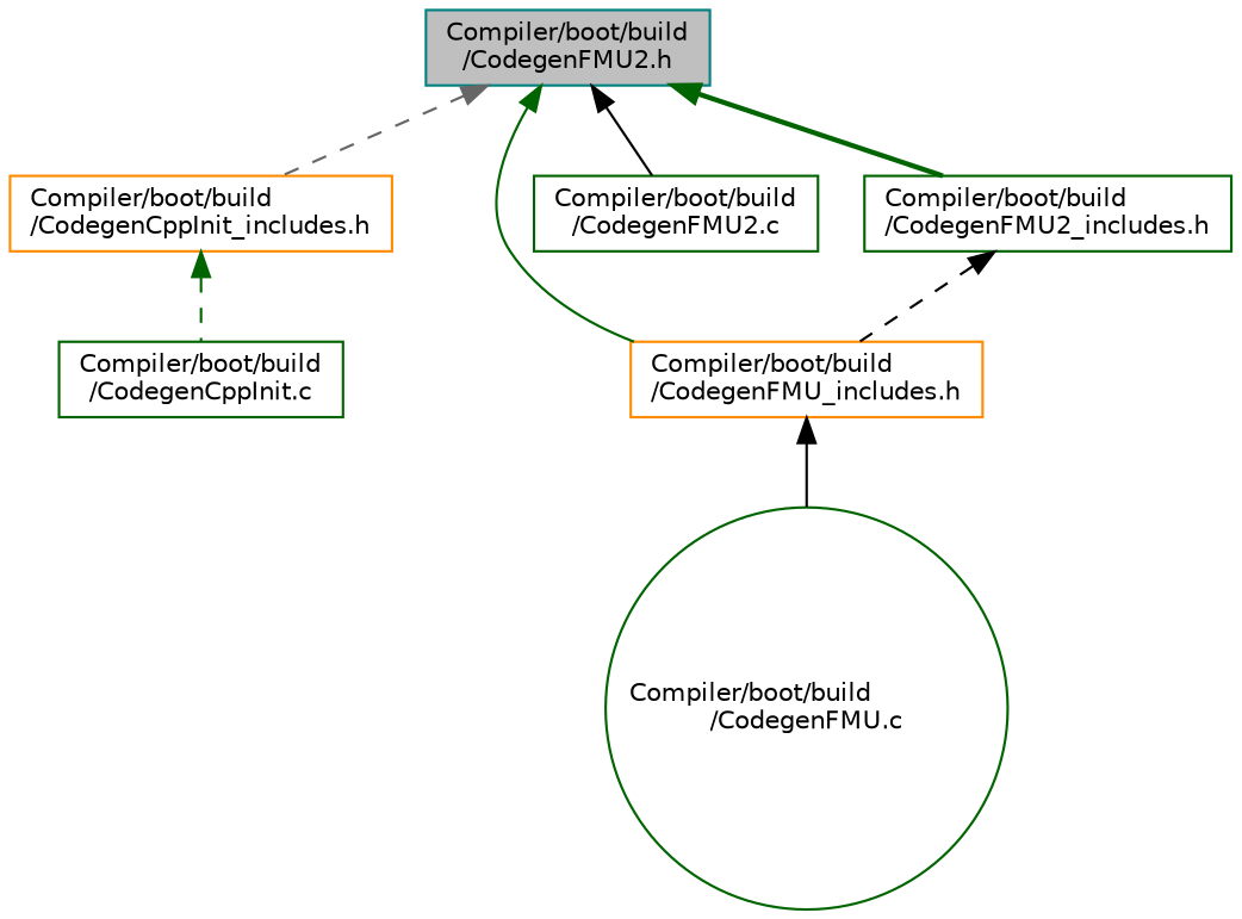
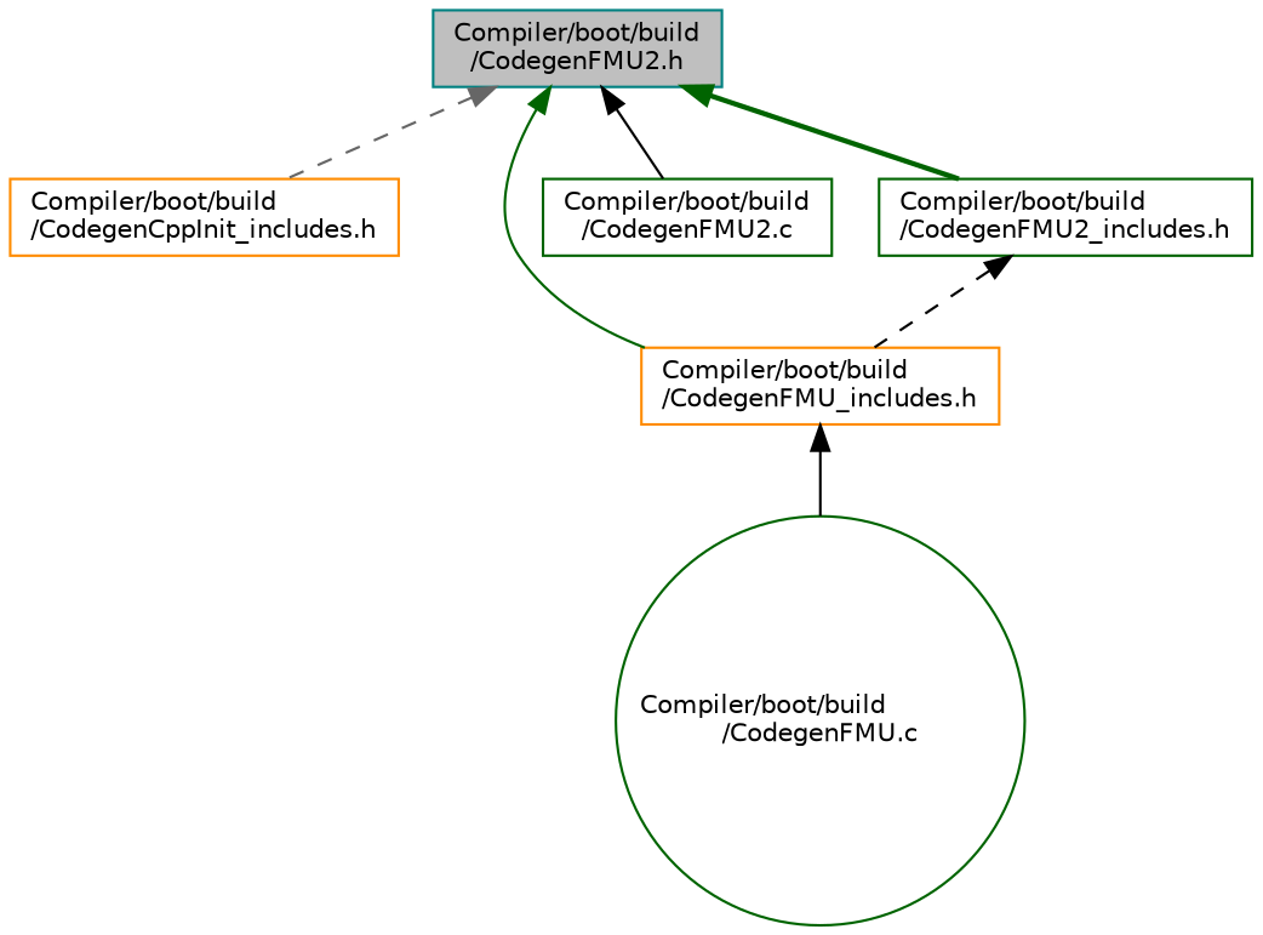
  digraph {
    node [color=darkgreen fillcolor=white fontname=Helvetica fontsize=10 shape=box style=filled]
    edge [color=darkgreen dir=back fontname=Helvetica fontsize=10 labelfontname=Helvetica labelfontsize=10 style=dashed]
    n1 [color=teal fillcolor=grey75 fontcolor=black height=0.2 label="Compiler/boot/build\l/CodegenFMU2.h" width=0.4]
    n2 [color=darkorange height=0.2 label="Compiler/boot/build\l/CodegenCppInit_includes.h" width=0.4]
    n3 [color=darkorange height=0.2 label="Compiler/boot/build\l/CodegenFMU_includes.h" width=0.4]
    n4 [height=0.2 label="Compiler/boot/build\l/CodegenFMU2.c" width=0.4]
    n5 [height=0.2 label="Compiler/boot/build\l/CodegenFMU2_includes.h" width=0.4]
-   n6 [height=0.2 label="Compiler/boot/build\l/CodegenCppInit.c" width=0.4]
    n7 [height=0.2 label="Compiler/boot/build\l/CodegenFMU.c" shape=circle width=0.4]
    n1 -> n2 [color=gray40]
    n1 -> n3 [style=solid]
    n1 -> n4 [color=black style=solid]
    n1 -> n5 [style=bold]
-   n2 -> n6
    n3 -> n7 [color=black style=solid]
    n5 -> n3 [color=black]
  }
